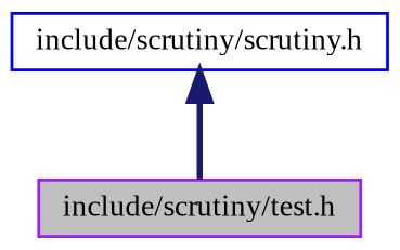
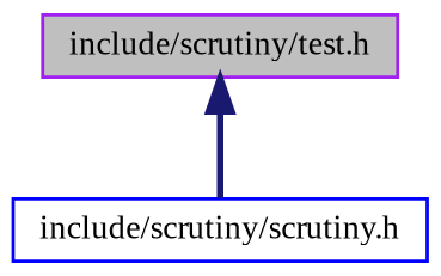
  digraph {
    fontname="Liberation Serif"
    node [fontname="Liberation Serif" fontsize=10 shape=record style=filled]
    n1 [color=purple fillcolor=grey75 fontcolor=black height=0.2 label="include/scrutiny/test.h" width=0.4]
    n2 [color=blue fillcolor=white height=0.2 label="include/scrutiny/scrutiny.h" width=0.4]
-   n2 -> n1 [color=midnightblue dir=back fontname="Liberation Serif" fontsize=10 labelfontname=Helvetica labelfontsize=10 style=bold]
+   n1 -> n2 [color=midnightblue dir=back fontname="Liberation Serif" fontsize=10 labelfontname=Helvetica labelfontsize=10 style=bold]
  }
